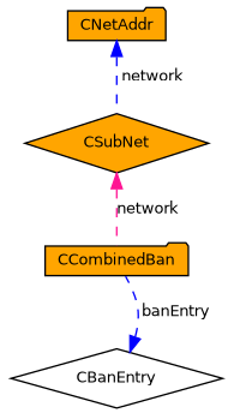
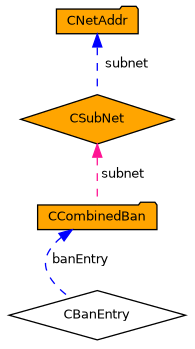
  digraph {
    node [color=black fillcolor=orange fontname=Helvetica fontsize=10 shape=folder style=filled]
    edge [color=blue dir=back fontname=Helvetica fontsize=10 labelfontname=Helvetica labelfontsize=10 style=dashed]
    n1 [fontcolor=black height=0.2 label=CCombinedBan width=0.4]
    n2 [height=0.2 label=CSubNet shape=diamond width=0.4]
    n3 [height=0.2 label=CNetAddr width=0.4]
    n4 [fillcolor=white height=0.2 label=CBanEntry shape=diamond width=0.4]
-   n2 -> n1 [color=deeppink label=" network"]
-   n3 -> n2 [label=" network"]
-   n4 -> n1 [label=" banEntry"]
+   n2 -> n1 [color=deeppink label=" subnet"]
+   n3 -> n2 [label=" subnet"]
+   n1 -> n4 [label=" banEntry"]
  }
